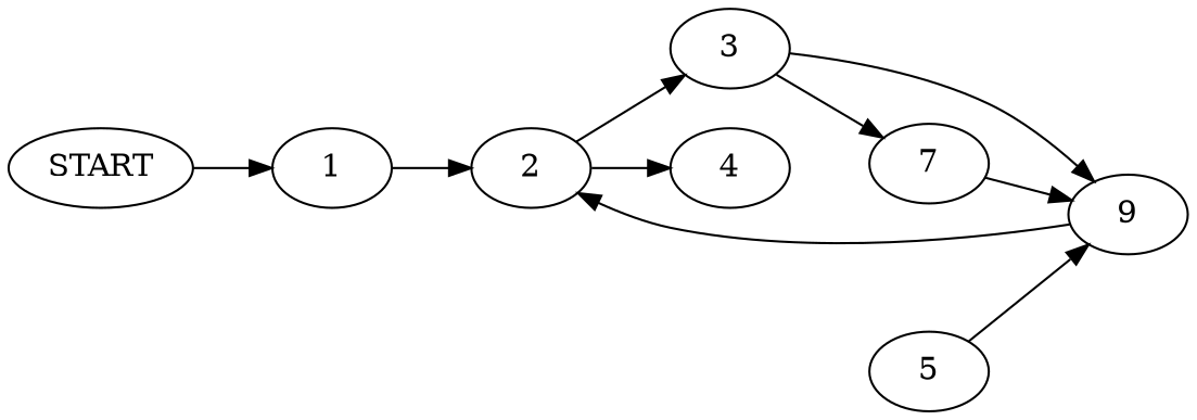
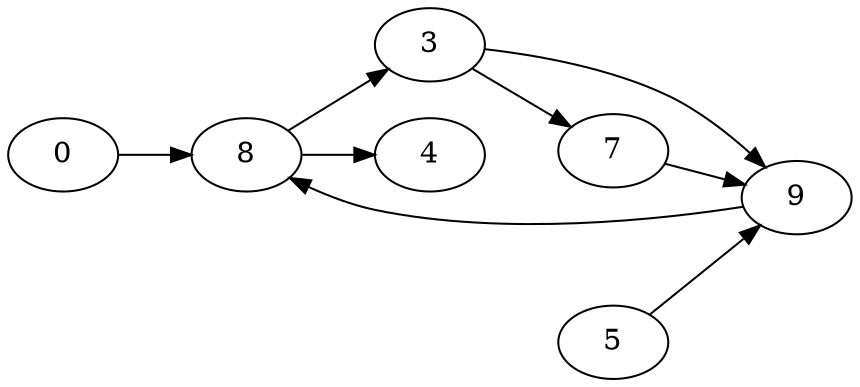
  digraph {
    rankdir=LR
-   n1 [label=START]
-   1
-   2
+   1 [label=0]
+   2 [label=8]
    3
    4
    n6 [label=9]
    7
    5
-   n1 -> 1
    1 -> 2
    2 -> 3
    2 -> 4
    3 -> n6
    3 -> 7
    n6 -> 2
    7 -> n6
    5 -> n6
  }
